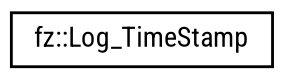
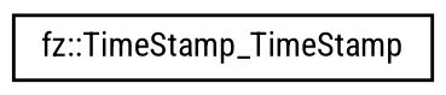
  digraph {
    rankdir=LR
    fontname="Roboto Condensed"
-   n1 [color=black fillcolor=white fontname="Roboto Condensed" fontsize=10 height=0.2 label="fz::Log_TimeStamp" shape=record style=filled width=0.4]
+   n1 [color=black fillcolor=white fontname="Roboto Condensed" fontsize=10 height=0.2 label="fz::TimeStamp_TimeStamp" shape=record style=filled width=0.4]
  }
